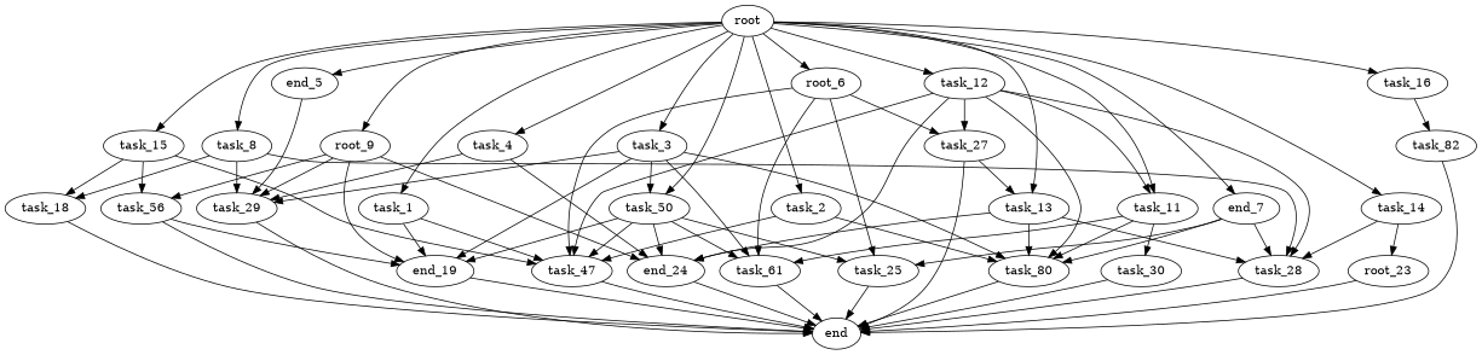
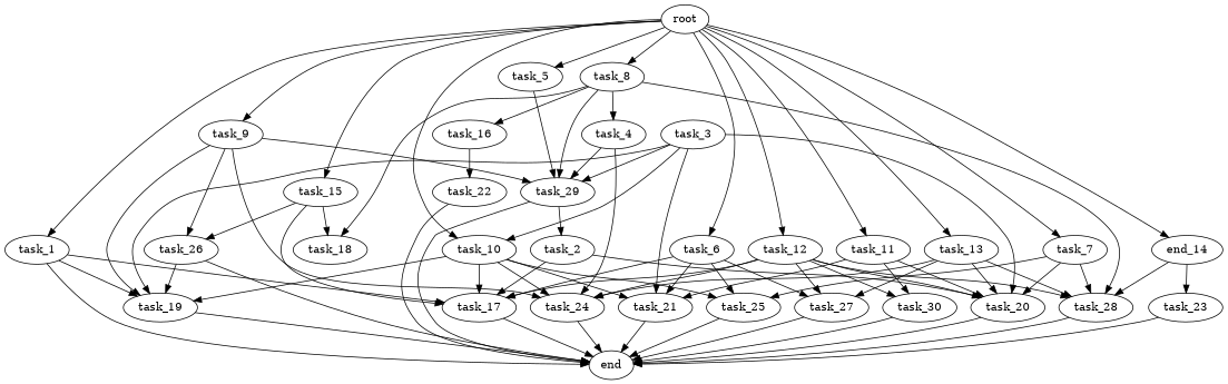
  digraph {
    root
    task_1
    task_2
    task_3
    task_4
-   task_5 [label=end_5]
-   task_6 [label=root_6]
-   task_7 [label=end_7]
+   task_5
+   task_6
+   task_7
    task_8
-   task_9 [label=root_9]
-   task_10 [label=task_50]
+   task_9
+   task_10
    task_11
    task_12
    task_13
-   task_14
+   task_14 [label=end_14]
    task_15
    task_16
-   task_17 [label=task_47]
-   task_19 [label=end_19]
-   task_20 [label=task_80]
-   task_21 [label=task_61]
+   task_17
+   task_19
+   task_20
+   task_21
    task_29
-   task_24 [label=end_24]
+   task_24
    task_25
    task_27
    task_28
    task_18
-   task_26 [label=task_56]
+   task_26
    task_30
-   task_23 [label=root_23]
-   task_22 [label=task_82]
+   task_23
+   task_22
    end
    root -> task_1
-   root -> task_2
-   root -> task_3
-   root -> task_4
+   task_29 -> task_2
+   task_8 -> task_4
    root -> task_5
    root -> task_6
    root -> task_7
    root -> task_8
    root -> task_9
    root -> task_10
    root -> task_11
    root -> task_12
    root -> task_13
    root -> task_14
    root -> task_15
-   root -> task_16
+   task_8 -> task_16
    task_1 -> task_17
    task_1 -> task_19
    task_2 -> task_17
    task_2 -> task_20
    task_3 -> task_10
    task_3 -> task_19
    task_3 -> task_20
    task_3 -> task_21
    task_3 -> task_29
    task_4 -> task_29
    task_4 -> task_24
    task_5 -> task_29
    task_6 -> task_17
    task_6 -> task_21
    task_6 -> task_25
    task_6 -> task_27
    task_7 -> task_20
    task_7 -> task_25
    task_7 -> task_28
    task_8 -> task_29
    task_8 -> task_28
    task_8 -> task_18
    task_9 -> task_19
    task_9 -> task_29
    task_9 -> task_24
    task_9 -> task_26
    task_10 -> task_17
    task_10 -> task_19
    task_10 -> task_21
    task_10 -> task_24
    task_10 -> task_25
    task_11 -> task_20
    task_11 -> task_21
    task_11 -> task_30
    task_12 -> task_17
    task_12 -> task_20
    task_12 -> task_24
    task_12 -> task_27
    task_12 -> task_28
-   task_12 -> task_11
+   task_12 -> task_30
    task_13 -> task_20
    task_13 -> task_24
-   task_27 -> task_13
+   task_13 -> task_27
    task_13 -> task_28
    task_14 -> task_28
    task_14 -> task_23
    task_15 -> task_17
    task_15 -> task_18
    task_15 -> task_26
    task_16 -> task_22
    task_17 -> end
    task_19 -> end
    task_20 -> end
    task_21 -> end
    task_29 -> end
    task_24 -> end
    task_25 -> end
    task_27 -> end
    task_28 -> end
-   task_18 -> end
+   task_1 -> end
    task_26 -> task_19
    task_26 -> end
    task_30 -> end
    task_23 -> end
    task_22 -> end
  }
